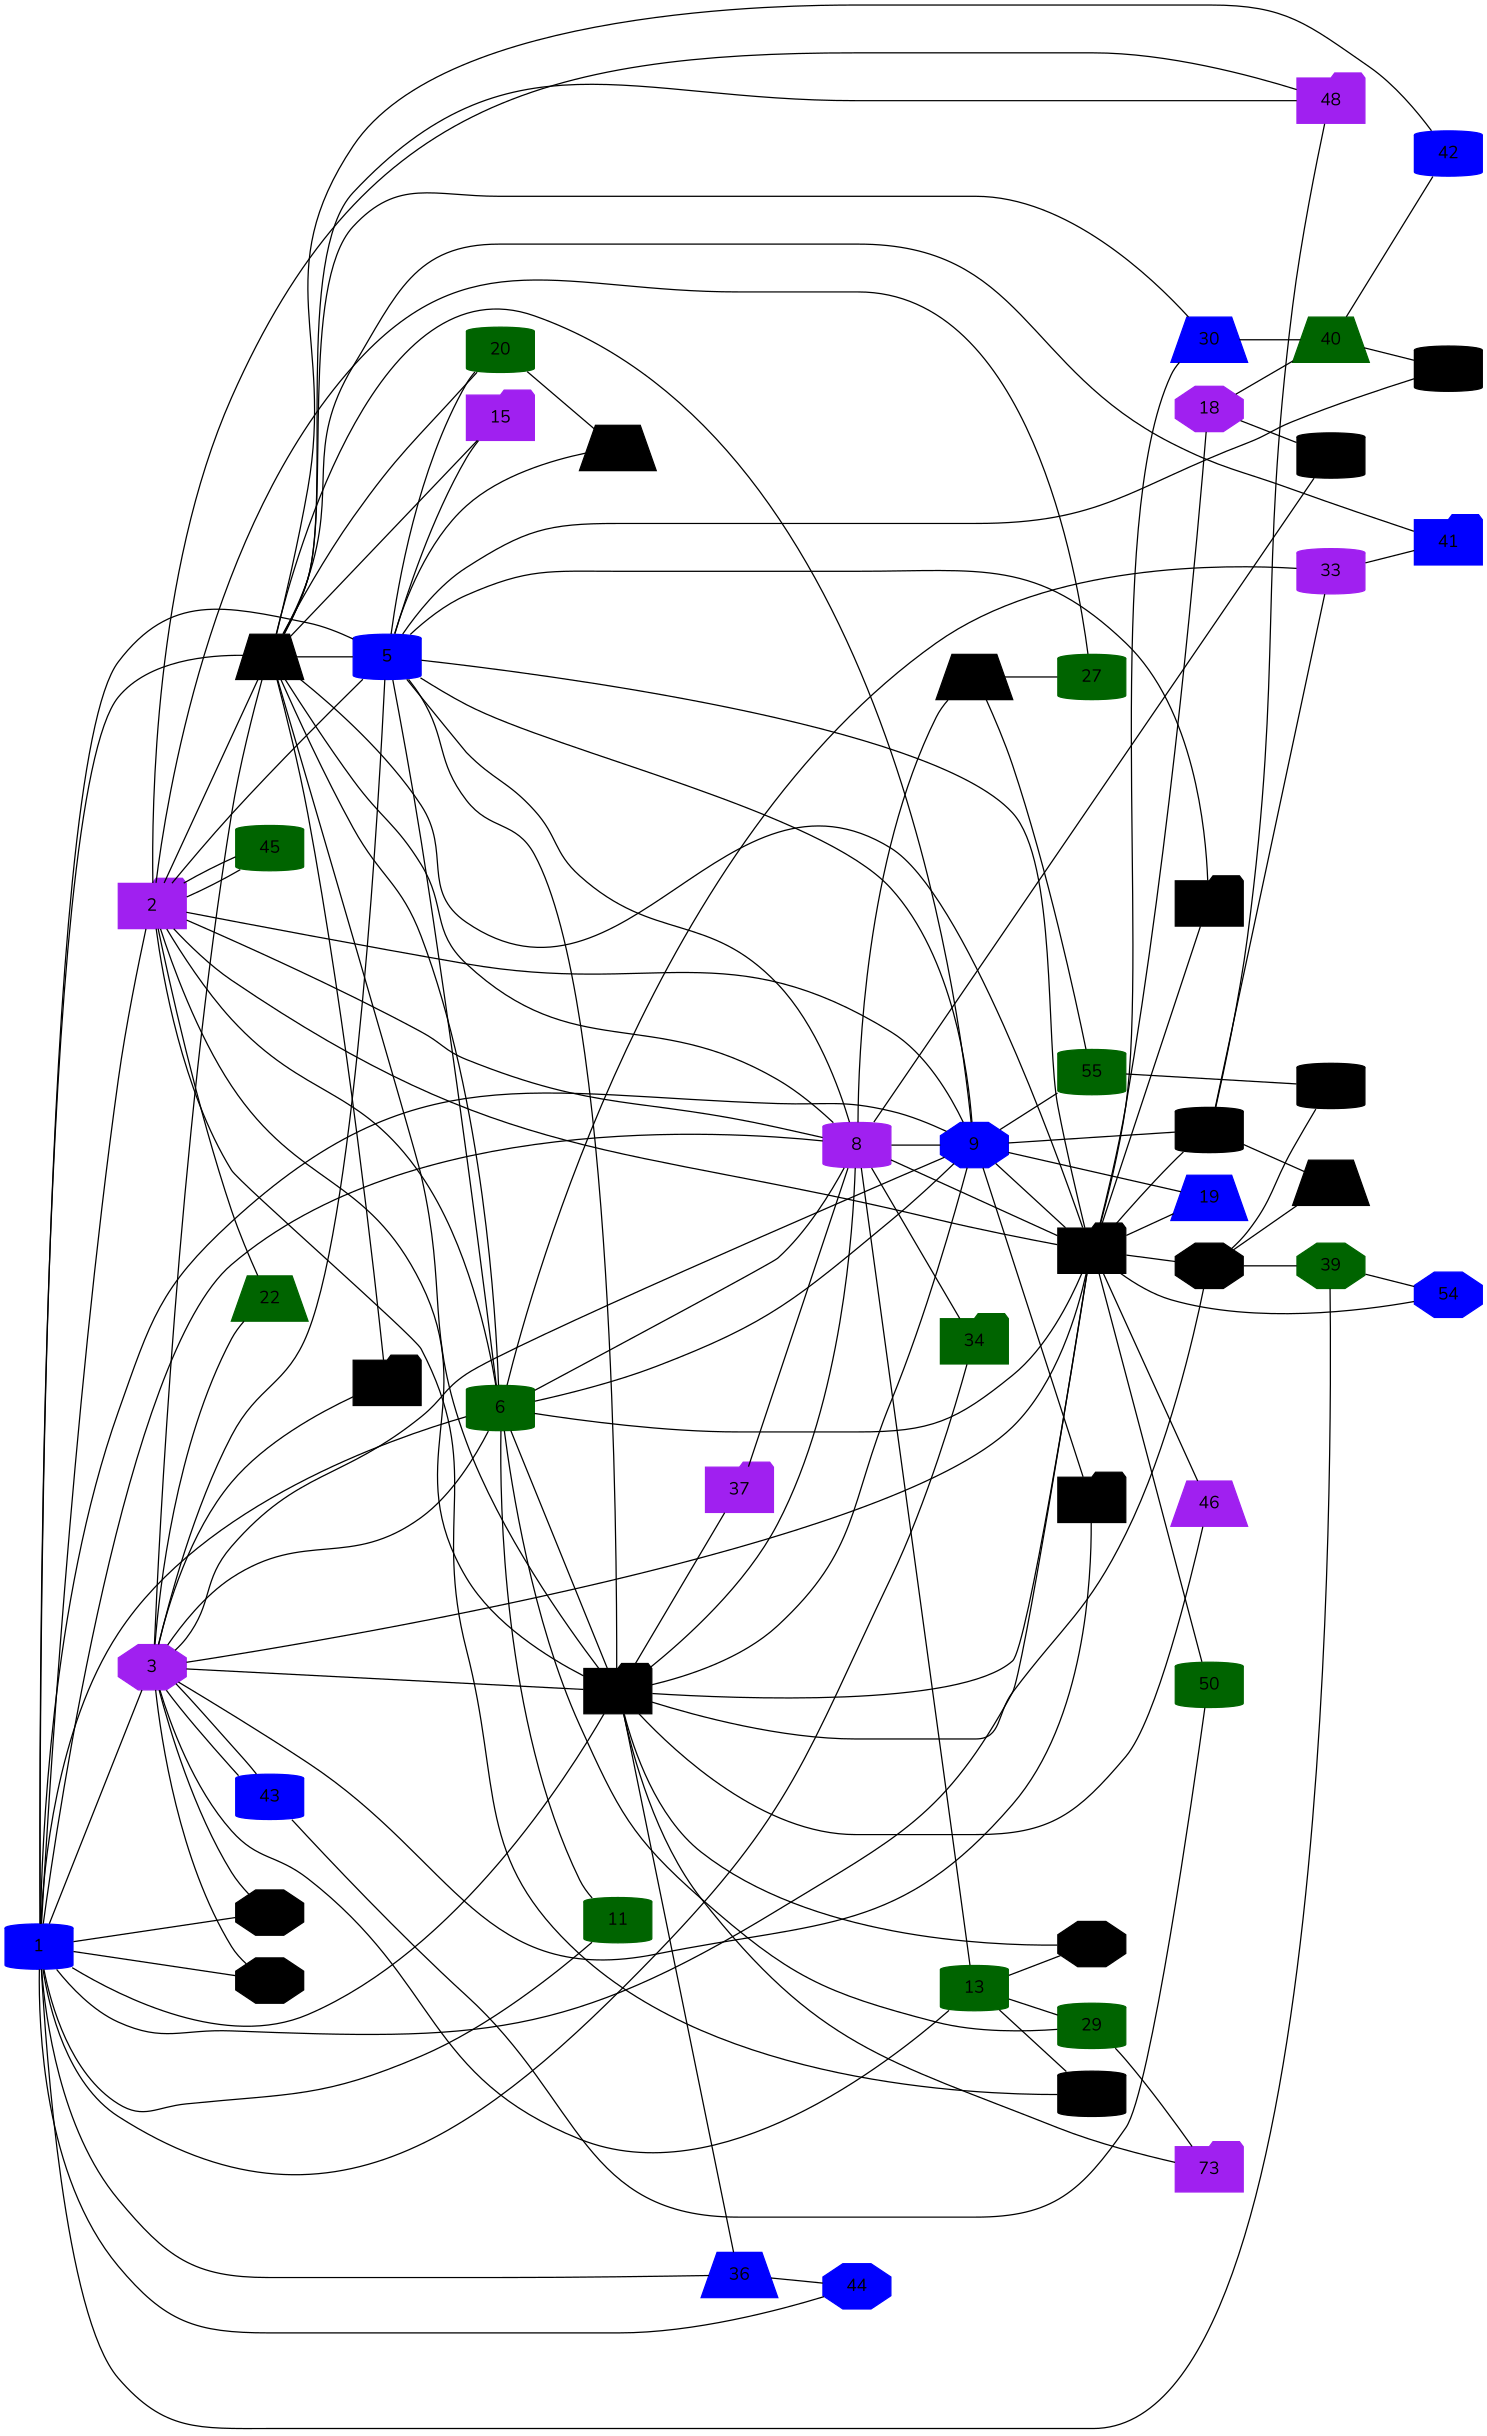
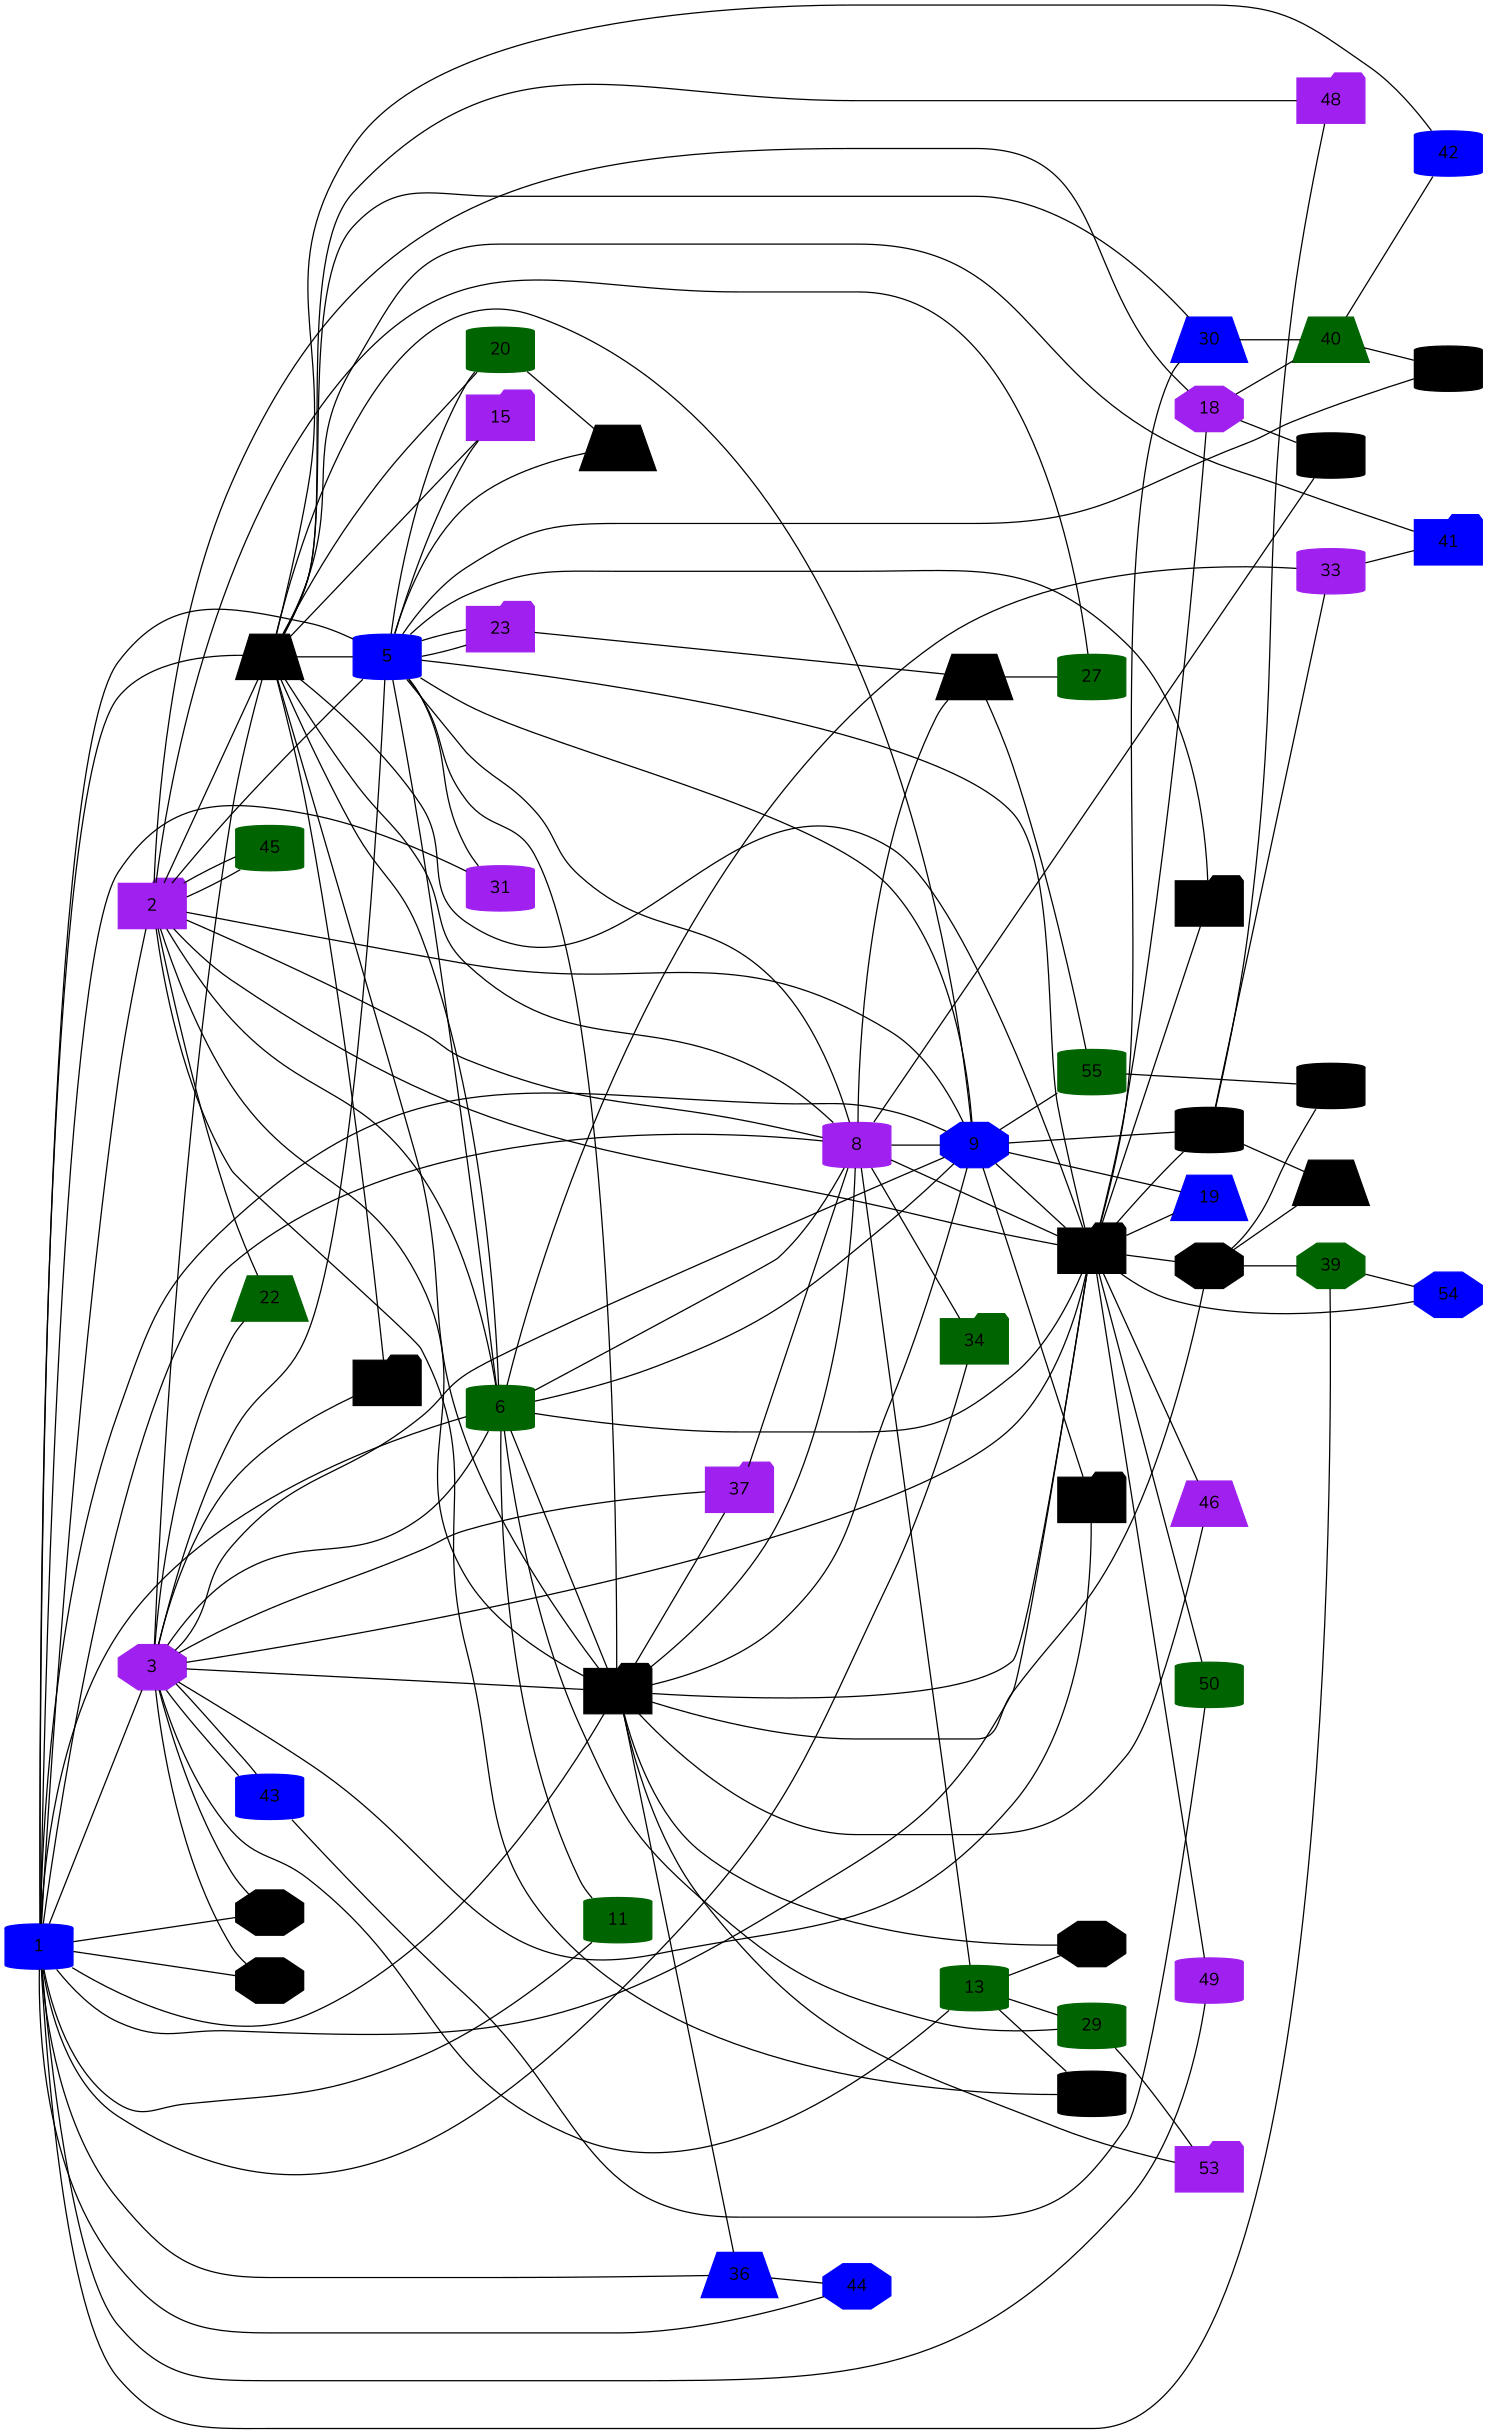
  graph {
    fontname=Nunito
    rankdir=LR
    node [color=black fontname=Nunito shape=cylinder style=filled]
    edge [fontname=Nunito]
    1 [color=blue]
    2 [color=purple shape=folder]
    3 [color=purple shape=octagon]
    4 [shape=trapezium]
    5 [color=blue]
    6 [color=darkgreen]
    7 [shape=folder]
    8 [color=purple]
    9 [color=blue shape=octagon]
    10 [shape=folder]
    11 [color=darkgreen]
    14 [shape=octagon]
    16 [shape=octagon]
+   31 [color=purple]
    34 [color=darkgreen shape=folder]
    36 [color=blue shape=trapezium]
    39 [color=darkgreen shape=octagon]
    44 [color=blue shape=octagon]
+   49 [color=purple]
    18 [color=purple shape=octagon]
    22 [color=darkgreen shape=trapezium]
    27 [color=darkgreen]
    35
    45 [color=darkgreen]
    13 [color=darkgreen]
    17 [shape=folder]
    37 [color=purple shape=folder]
    43 [color=blue]
    51 [shape=folder]
    15 [color=purple shape=folder]
    20 [color=darkgreen]
    30 [color=blue shape=trapezium]
    41 [color=blue shape=folder]
    42 [color=blue]
    48 [color=purple shape=folder]
    21 [shape=trapezium]
+   23 [color=purple shape=folder]
    32 [shape=folder]
    52
    29 [color=darkgreen]
    33 [color=purple]
    12 [shape=octagon]
    28 [shape=octagon]
    46 [color=purple shape=trapezium]
-   53 [color=purple shape=folder label=73]
+   53 [color=purple shape=folder]
    24
    25 [shape=trapezium]
    19 [color=blue shape=trapezium]
    26
    55 [color=darkgreen]
    50 [color=darkgreen]
    54 [color=blue shape=octagon]
    40 [color=darkgreen shape=trapezium]
    47 [shape=trapezium]
    56
    1 -- 2
    1 -- 3
    1 -- 4
    1 -- 5
    1 -- 6
    1 -- 7
    1 -- 8
    1 -- 9
    1 -- 10
    1 -- 11
    1 -- 14
    1 -- 16
+   1 -- 31
    1 -- 34
    1 -- 36
    1 -- 39
    1 -- 44
+   1 -- 49
    2 -- 4
    2 -- 5
    2 -- 6
    2 -- 7
    2 -- 8
    2 -- 9
    2 -- 10
-   2 -- 48
+   2 -- 18
    2 -- 22
    2 -- 27
    2 -- 35
    2 -- 45
    2 -- 45
    3 -- 4
    3 -- 5
    3 -- 6
    3 -- 7
    3 -- 9
    3 -- 10
    3 -- 14
    3 -- 16
    3 -- 22
    3 -- 13
    3 -- 17
+   3 -- 37
    3 -- 43
    3 -- 43
    3 -- 51
    4 -- 5
    4 -- 6
    4 -- 7
    4 -- 8
    4 -- 9
    4 -- 10
    4 -- 51
    4 -- 15
    4 -- 20
    4 -- 30
    4 -- 41
    4 -- 42
    4 -- 48
    5 -- 6
    5 -- 7
    5 -- 8
    5 -- 9
    5 -- 10
+   5 -- 31
    5 -- 15
    5 -- 20
    5 -- 21
+   5 -- 23
+   5 -- 23
    5 -- 32
    5 -- 52
    6 -- 7
    6 -- 8
    6 -- 9
    6 -- 10
    6 -- 11
    6 -- 29
    6 -- 33
    7 -- 8
    7 -- 9
    7 -- 10
    7 -- 36
    7 -- 37
    7 -- 12
    7 -- 28
    7 -- 46
    7 -- 53
    8 -- 9
    8 -- 10
    8 -- 34
    8 -- 13
    8 -- 24
    8 -- 25
    9 -- 10
    9 -- 17
    9 -- 19
    9 -- 26
    9 -- 55
+   10 -- 49
    10 -- 18
    10 -- 30
    10 -- 32
    10 -- 12
    10 -- 46
    10 -- 19
    10 -- 26
    10 -- 50
    10 -- 54
    36 -- 44
    39 -- 54
    18 -- 24
    18 -- 40
    13 -- 35
    13 -- 29
    13 -- 28
    37 -- 8
    43 -- 50
    20 -- 21
    30 -- 40
+   23 -- 25
    29 -- 53
    33 -- 41
    12 -- 39
    12 -- 47
    12 -- 56
    25 -- 27
    25 -- 55
    26 -- 48
    26 -- 33
    26 -- 47
    55 -- 56
    40 -- 42
    40 -- 52
  }
